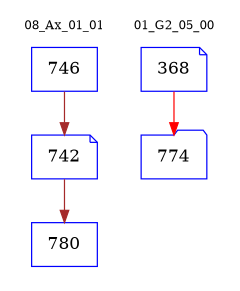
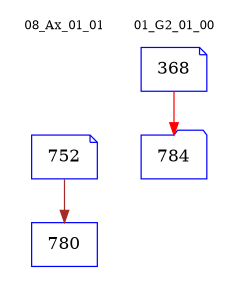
  digraph {
    node [color=blue shape=box]
    edge [color=brown]
-   n1 [label=746]
-   n2 [label=742 shape=note]
+   n2 [label=752 shape=note]
    n3 [label=780]
    n4 [label=368 shape=note]
-   n5 [label=774 shape=folder]
+   n5 [label=784 shape=folder]
    subgraph cluster_1 {
      color=white
      fontsize=10
      label="08_Ax_01_01"
-     n1
      n2
      n3
    }
    subgraph cluster_2 {
      color=white
      fontsize=10
-     label="01_G2_05_00"
+     label="01_G2_01_00"
      n4
      n5
    }
-   n1 -> n2
    n2 -> n3
    n4 -> n5 [color=red]
  }
